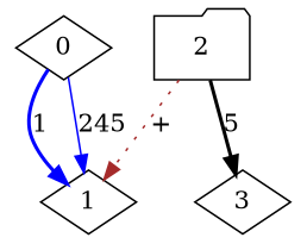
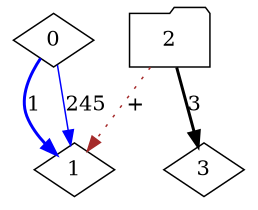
  digraph {
    node [shape=diamond]
    edge [color=blue style=bold]
    0
    1
    2 [shape=folder]
    3
    0 -> 1 [label=1]
    0 -> 1 [label=245 style=solid]
    2 -> 1 [color=brown label="+" style=dotted]
-   2 -> 3 [color=black label=5]
+   2 -> 3 [color=black label=3]
  }
